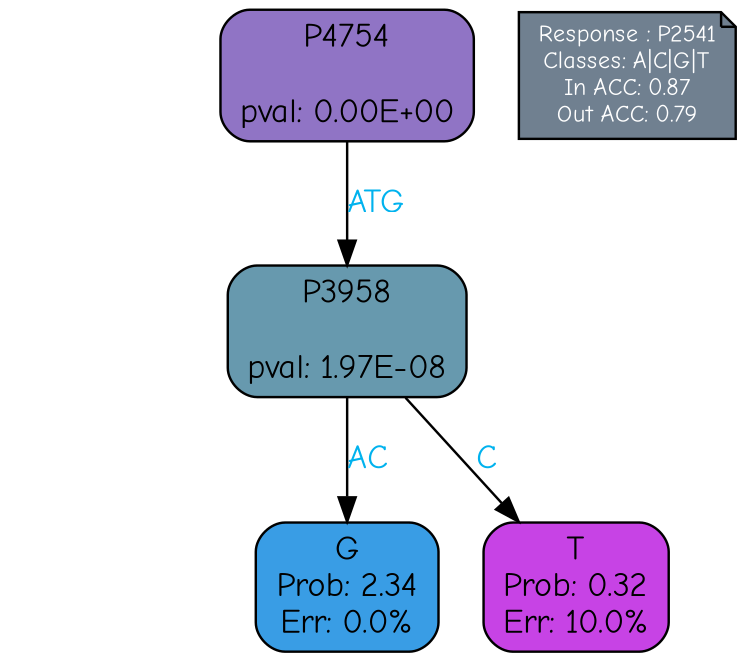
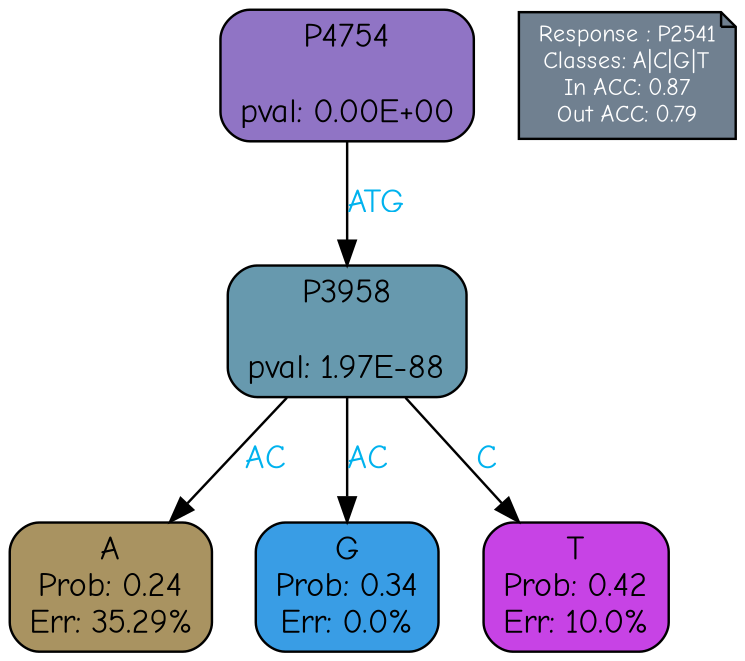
  digraph {
    fontname="Comic Neue"
    ranksep=equally
    splines=polylines
    node [color=black fontname="Comic Neue" shape=box style="filled, rounded"]
    edge [fontcolor=deepskyblue2 fontname="Comic Neue"]
-   n2 [fillcolor="#399de5" label="G\nProb: 2.34\nErr: 0.0%"]
-   n3 [fillcolor="#c743e5" label="T\nProb: 0.32\nErr: 10.0%"]
+   n1 [fillcolor="#a99361" label="A\nProb: 0.24\nErr: 35.29%"]
+   n2 [fillcolor="#399de5" label="G\nProb: 0.34\nErr: 0.0%"]
+   n3 [fillcolor="#c743e5" label="T\nProb: 0.42\nErr: 10.0%"]
    n4 [align=left fillcolor=slategray fontcolor=white fontsize=10 label="Response : P2541\nClasses: A|C|G|T\nIn ACC: 0.87\nOut ACC: 0.79\n" shape=note style=filled]
    n5 [fillcolor="#9074c5" label="P4754\n\npval: 0.00E+00"]
-   n6 [fillcolor="#6799ae" label="P3958\n\npval: 1.97E-08"]
+   n6 [fillcolor="#6799ae" label="P3958\n\npval: 1.97E-88"]
    subgraph sub_1 {
      rank=same
+     n1
      n2
      n3
    }
    subgraph sub_2 {
      rank=same
      n4
      n5
    }
    n5 -> n6 [label=ATG]
+   n6 -> n1 [label=AC]
    n6 -> n2 [label=AC]
    n6 -> n3 [label=C]
  }
